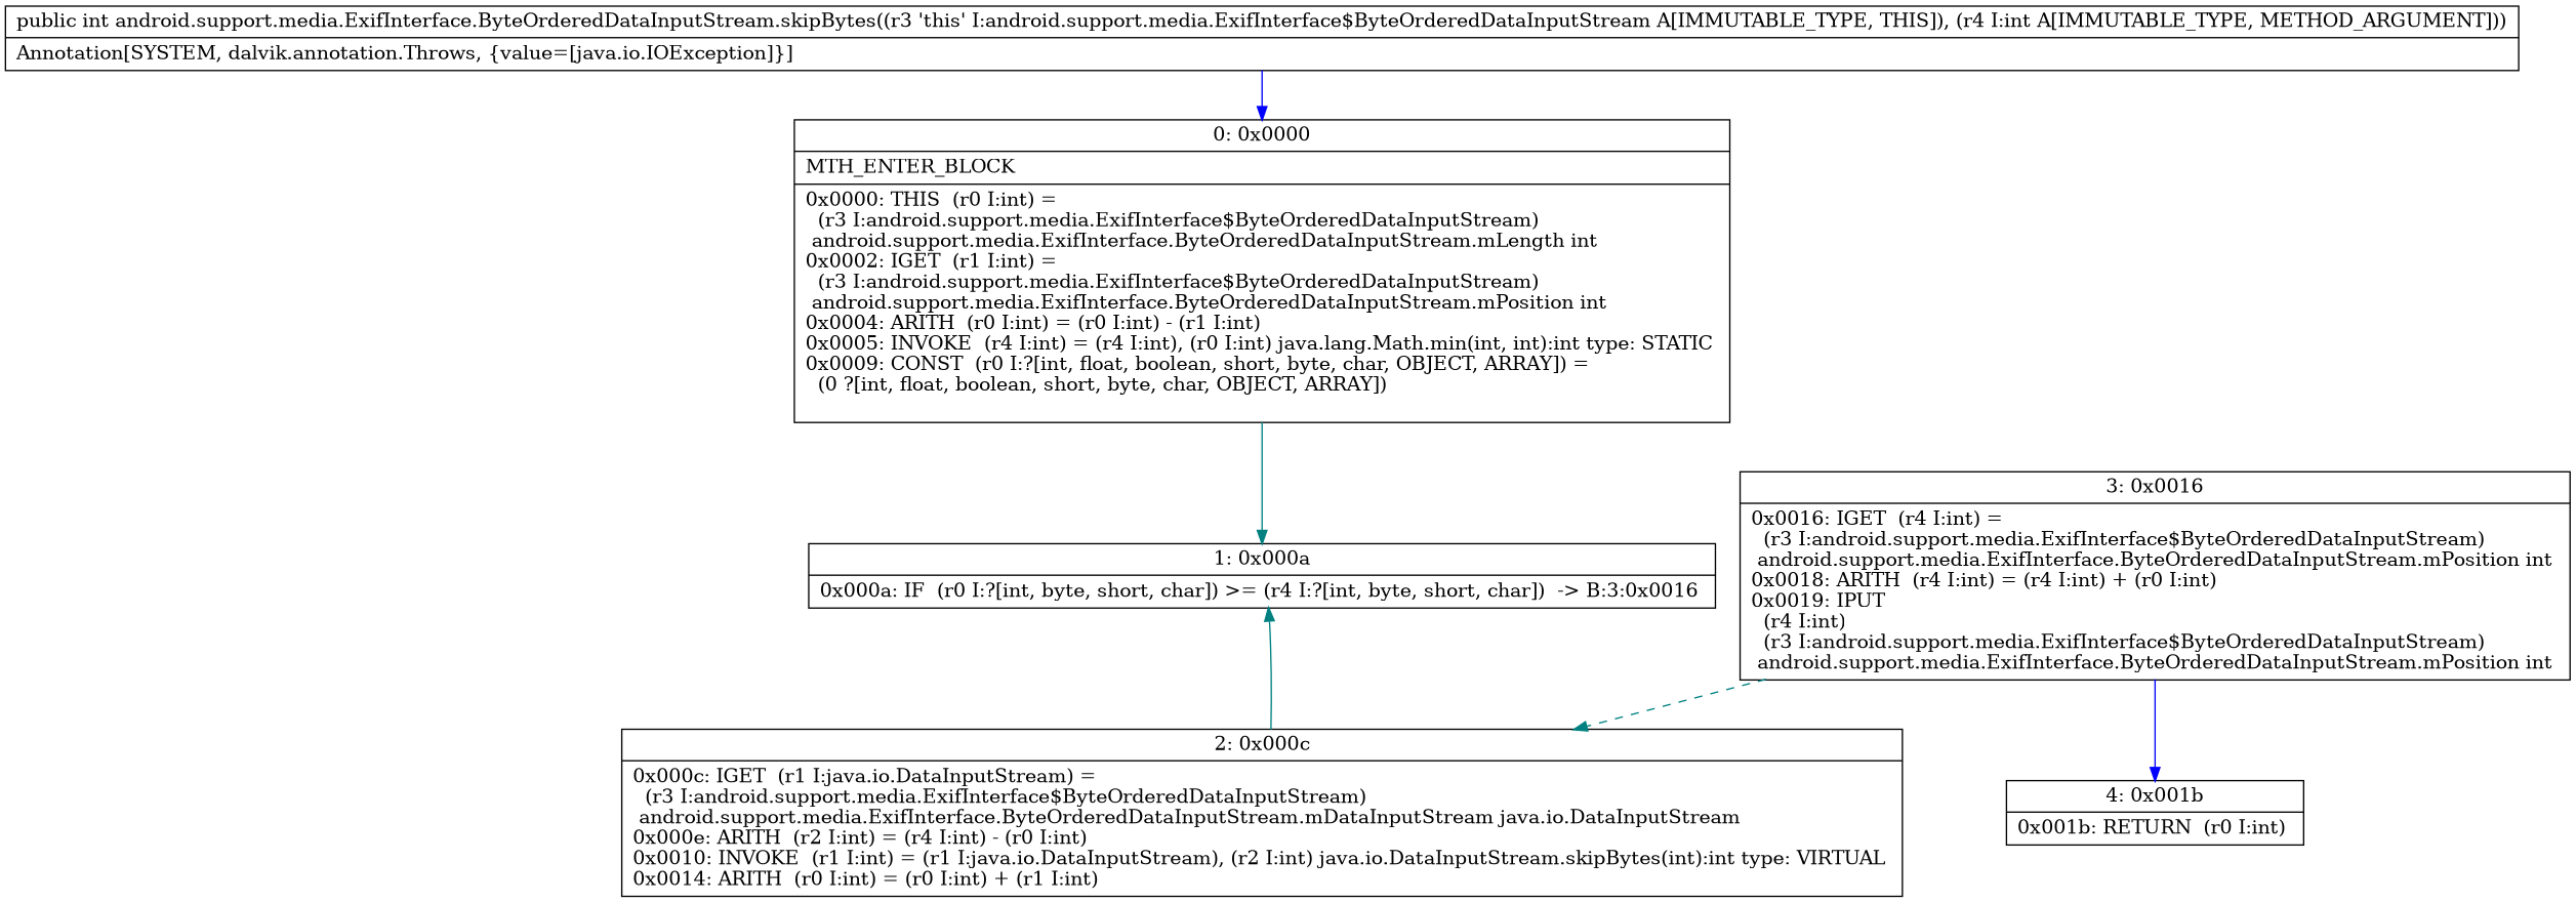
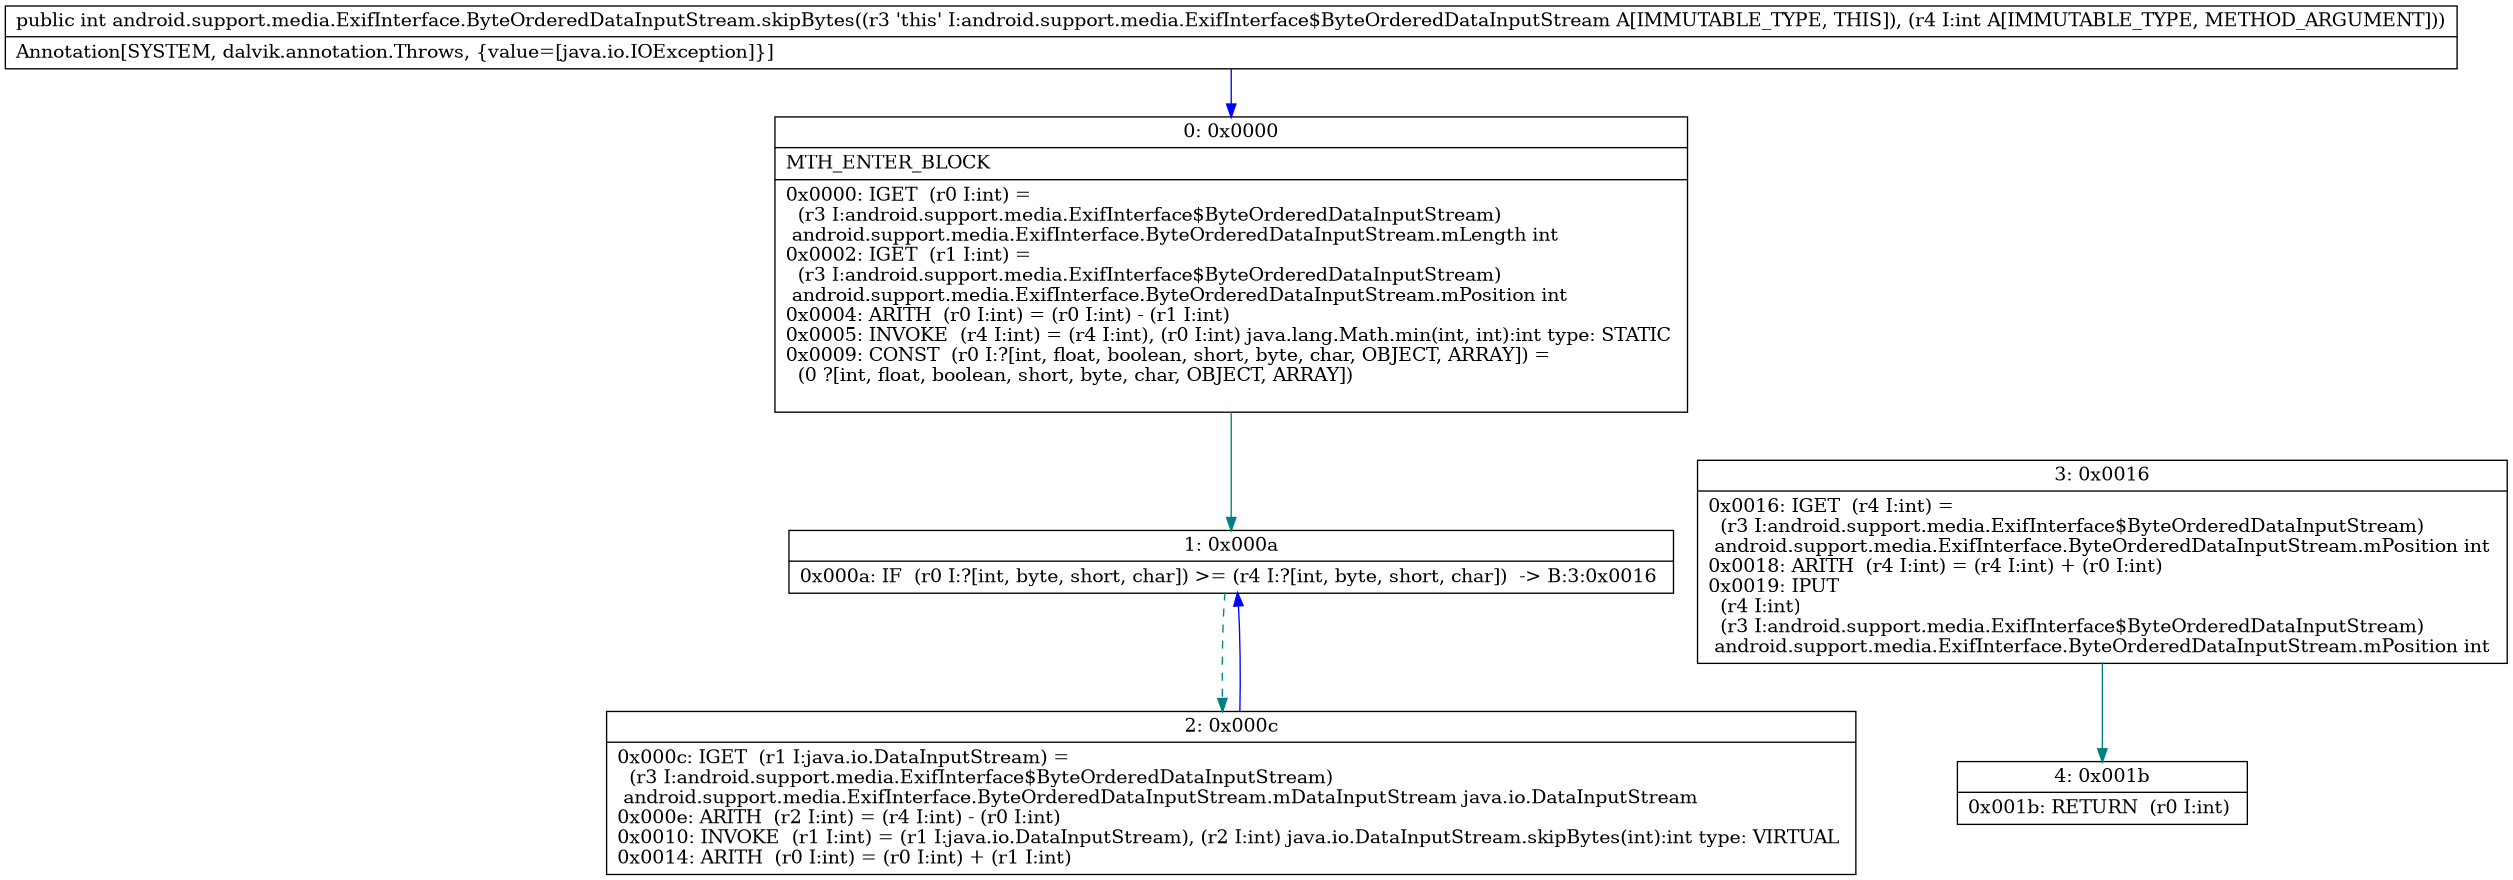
  digraph {
    node [shape=record]
    edge [color=teal]
-   n1 [label="{0\:\ 0x0000|MTH_ENTER_BLOCK\l|0x0000: THIS  (r0 I:int) = \l  (r3 I:android.support.media.ExifInterface$ByteOrderedDataInputStream)\l android.support.media.ExifInterface.ByteOrderedDataInputStream.mLength int \l0x0002: IGET  (r1 I:int) = \l  (r3 I:android.support.media.ExifInterface$ByteOrderedDataInputStream)\l android.support.media.ExifInterface.ByteOrderedDataInputStream.mPosition int \l0x0004: ARITH  (r0 I:int) = (r0 I:int) \- (r1 I:int) \l0x0005: INVOKE  (r4 I:int) = (r4 I:int), (r0 I:int) java.lang.Math.min(int, int):int type: STATIC \l0x0009: CONST  (r0 I:?[int, float, boolean, short, byte, char, OBJECT, ARRAY]) = \l  (0 ?[int, float, boolean, short, byte, char, OBJECT, ARRAY])\l \l}"]
+   n1 [label="{0\:\ 0x0000|MTH_ENTER_BLOCK\l|0x0000: IGET  (r0 I:int) = \l  (r3 I:android.support.media.ExifInterface$ByteOrderedDataInputStream)\l android.support.media.ExifInterface.ByteOrderedDataInputStream.mLength int \l0x0002: IGET  (r1 I:int) = \l  (r3 I:android.support.media.ExifInterface$ByteOrderedDataInputStream)\l android.support.media.ExifInterface.ByteOrderedDataInputStream.mPosition int \l0x0004: ARITH  (r0 I:int) = (r0 I:int) \- (r1 I:int) \l0x0005: INVOKE  (r4 I:int) = (r4 I:int), (r0 I:int) java.lang.Math.min(int, int):int type: STATIC \l0x0009: CONST  (r0 I:?[int, float, boolean, short, byte, char, OBJECT, ARRAY]) = \l  (0 ?[int, float, boolean, short, byte, char, OBJECT, ARRAY])\l \l}"]
    n2 [label="{1\:\ 0x000a|0x000a: IF  (r0 I:?[int, byte, short, char]) \>= (r4 I:?[int, byte, short, char])  \-\> B:3:0x0016 \l}"]
    n3 [label="{2\:\ 0x000c|0x000c: IGET  (r1 I:java.io.DataInputStream) = \l  (r3 I:android.support.media.ExifInterface$ByteOrderedDataInputStream)\l android.support.media.ExifInterface.ByteOrderedDataInputStream.mDataInputStream java.io.DataInputStream \l0x000e: ARITH  (r2 I:int) = (r4 I:int) \- (r0 I:int) \l0x0010: INVOKE  (r1 I:int) = (r1 I:java.io.DataInputStream), (r2 I:int) java.io.DataInputStream.skipBytes(int):int type: VIRTUAL \l0x0014: ARITH  (r0 I:int) = (r0 I:int) + (r1 I:int) \l}"]
    n4 [label="{3\:\ 0x0016|0x0016: IGET  (r4 I:int) = \l  (r3 I:android.support.media.ExifInterface$ByteOrderedDataInputStream)\l android.support.media.ExifInterface.ByteOrderedDataInputStream.mPosition int \l0x0018: ARITH  (r4 I:int) = (r4 I:int) + (r0 I:int) \l0x0019: IPUT  \l  (r4 I:int)\l  (r3 I:android.support.media.ExifInterface$ByteOrderedDataInputStream)\l android.support.media.ExifInterface.ByteOrderedDataInputStream.mPosition int \l}"]
    n5 [label="{4\:\ 0x001b|0x001b: RETURN  (r0 I:int) \l}"]
    n6 [label="{public int android.support.media.ExifInterface.ByteOrderedDataInputStream.skipBytes((r3 'this' I:android.support.media.ExifInterface$ByteOrderedDataInputStream A[IMMUTABLE_TYPE, THIS]), (r4 I:int A[IMMUTABLE_TYPE, METHOD_ARGUMENT]))  | Annotation[SYSTEM, dalvik.annotation.Throws, \{value=[java.io.IOException]\}]\l}"]
    n1 -> n2
-   n4 -> n3 [style=dashed]
-   n3 -> n2
-   n4 -> n5 [color=blue]
+   n2 -> n3 [style=dashed]
+   n3 -> n2 [color=blue]
+   n4 -> n5
    n6 -> n1 [color=blue]
  }
